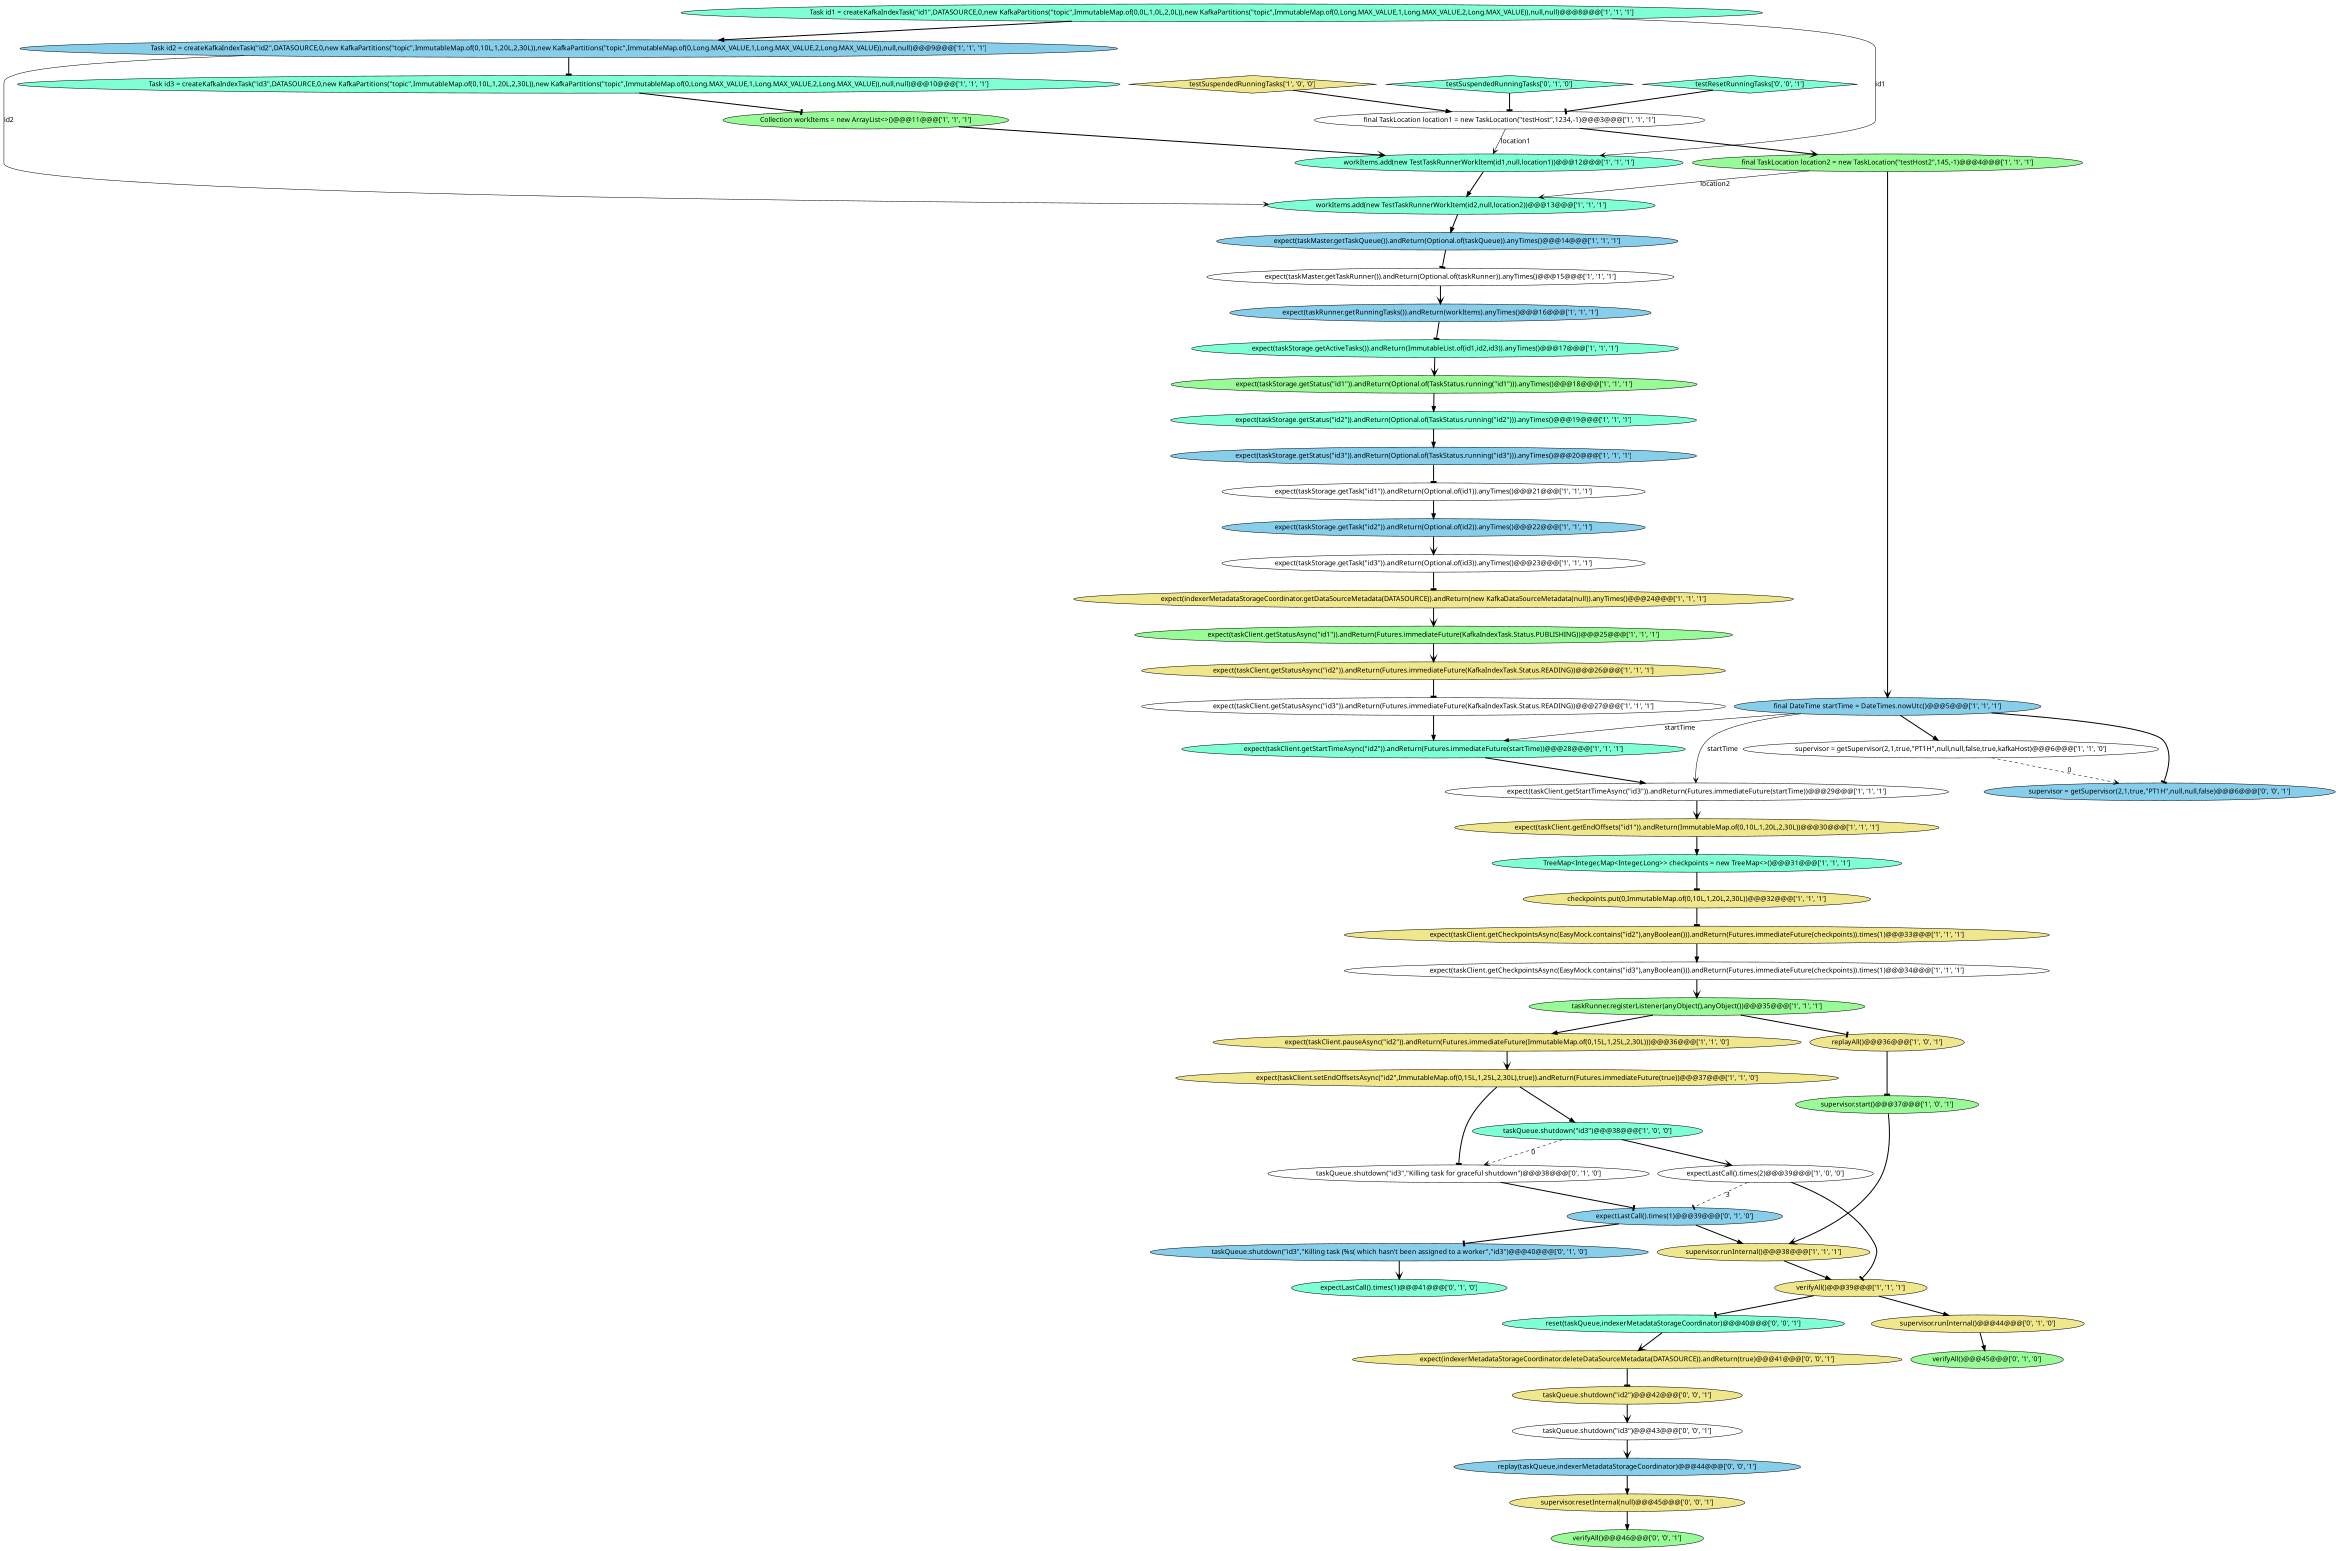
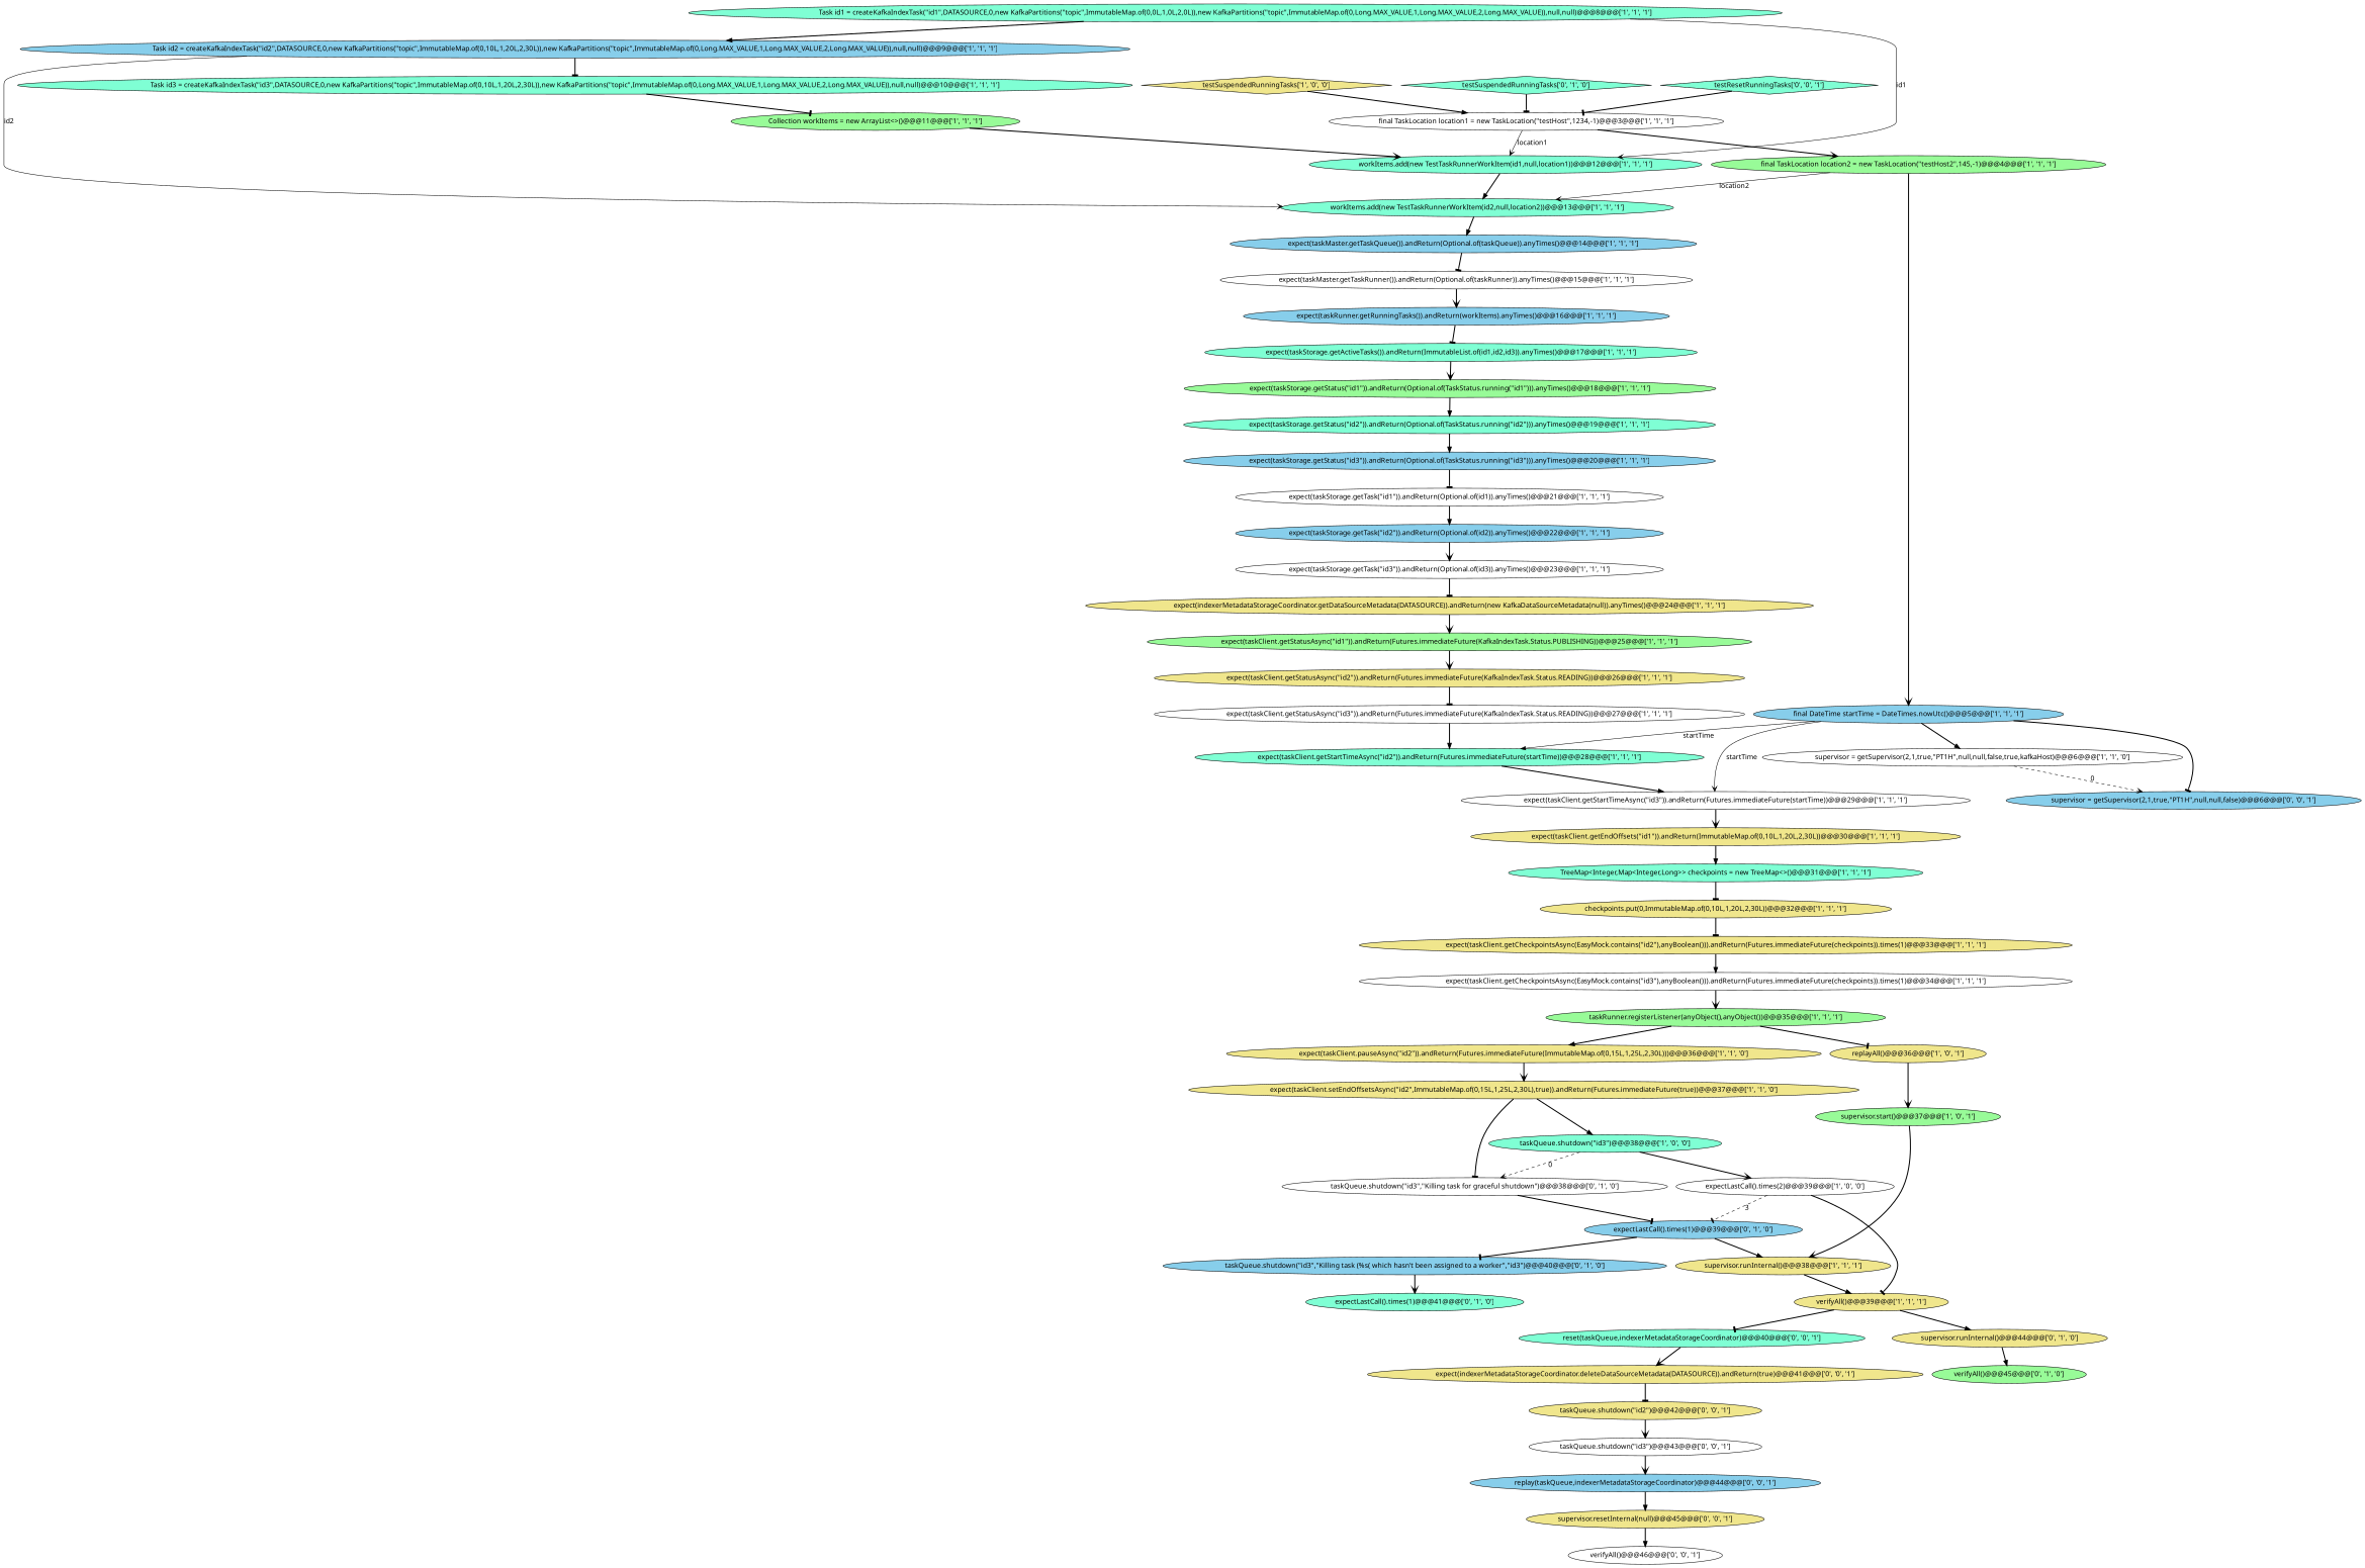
  digraph {
    fontname="Noto Sans"
    node [fillcolor=khaki fontname="Noto Sans" shape=ellipse style=filled]
    edge [arrowhead=vee fontname="Noto Sans" style=bold]
    n1 [label="testSuspendedRunningTasks['1', '0', '0']" shape=diamond]
    n2 [fillcolor=white label="final TaskLocation location1 = new TaskLocation(\"testHost\",1234,-1)@@@3@@@['1', '1', '1']"]
    n3 [fillcolor=aquamarine label="workItems.add(new TestTaskRunnerWorkItem(id1,null,location1))@@@12@@@['1', '1', '1']"]
    n4 [fillcolor=palegreen label="final TaskLocation location2 = new TaskLocation(\"testHost2\",145,-1)@@@4@@@['1', '1', '1']"]
    n5 [label="expect(indexerMetadataStorageCoordinator.getDataSourceMetadata(DATASOURCE)).andReturn(new KafkaDataSourceMetadata(null)).anyTimes()@@@24@@@['1', '1', '1']"]
    n6 [fillcolor=palegreen label="expect(taskClient.getStatusAsync(\"id1\")).andReturn(Futures.immediateFuture(KafkaIndexTask.Status.PUBLISHING))@@@25@@@['1', '1', '1']"]
    n7 [label="expect(taskClient.getStatusAsync(\"id2\")).andReturn(Futures.immediateFuture(KafkaIndexTask.Status.READING))@@@26@@@['1', '1', '1']"]
    n8 [fillcolor=white label="expect(taskClient.getStatusAsync(\"id3\")).andReturn(Futures.immediateFuture(KafkaIndexTask.Status.READING))@@@27@@@['1', '1', '1']"]
    n9 [fillcolor=aquamarine label="expect(taskClient.getStartTimeAsync(\"id2\")).andReturn(Futures.immediateFuture(startTime))@@@28@@@['1', '1', '1']"]
    n10 [fillcolor=aquamarine label="TreeMap<Integer,Map<Integer,Long>> checkpoints = new TreeMap<>()@@@31@@@['1', '1', '1']"]
    n11 [label="checkpoints.put(0,ImmutableMap.of(0,10L,1,20L,2,30L))@@@32@@@['1', '1', '1']"]
    n12 [label="expect(taskClient.getCheckpointsAsync(EasyMock.contains(\"id2\"),anyBoolean())).andReturn(Futures.immediateFuture(checkpoints)).times(1)@@@33@@@['1', '1', '1']"]
    n13 [fillcolor=aquamarine label="Task id3 = createKafkaIndexTask(\"id3\",DATASOURCE,0,new KafkaPartitions(\"topic\",ImmutableMap.of(0,10L,1,20L,2,30L)),new KafkaPartitions(\"topic\",ImmutableMap.of(0,Long.MAX_VALUE,1,Long.MAX_VALUE,2,Long.MAX_VALUE)),null,null)@@@10@@@['1', '1', '1']"]
    n14 [fillcolor=palegreen label="Collection workItems = new ArrayList<>()@@@11@@@['1', '1', '1']"]
    n15 [fillcolor=skyblue label="expectLastCall().times(1)@@@39@@@['0', '1', '0']"]
    n16 [fillcolor=skyblue label="taskQueue.shutdown(\"id3\",\"Killing task (%s( which hasn't been assigned to a worker\",\"id3\")@@@40@@@['0', '1', '0']"]
    n17 [label="supervisor.runInternal()@@@38@@@['1', '1', '1']"]
    n18 [fillcolor=aquamarine label="expectLastCall().times(1)@@@41@@@['0', '1', '0']"]
    n19 [fillcolor=white label="taskQueue.shutdown(\"id3\",\"Killing task for graceful shutdown\")@@@38@@@['0', '1', '0']"]
    n20 [fillcolor=skyblue label="expect(taskMaster.getTaskQueue()).andReturn(Optional.of(taskQueue)).anyTimes()@@@14@@@['1', '1', '1']"]
    n21 [fillcolor=white label="expect(taskMaster.getTaskRunner()).andReturn(Optional.of(taskRunner)).anyTimes()@@@15@@@['1', '1', '1']"]
    n22 [fillcolor=skyblue label="expect(taskRunner.getRunningTasks()).andReturn(workItems).anyTimes()@@@16@@@['1', '1', '1']"]
    n23 [fillcolor=skyblue label="expect(taskStorage.getStatus(\"id3\")).andReturn(Optional.of(TaskStatus.running(\"id3\"))).anyTimes()@@@20@@@['1', '1', '1']"]
    n24 [fillcolor=white label="expect(taskStorage.getTask(\"id1\")).andReturn(Optional.of(id1)).anyTimes()@@@21@@@['1', '1', '1']"]
    n25 [fillcolor=skyblue label="expect(taskStorage.getTask(\"id2\")).andReturn(Optional.of(id2)).anyTimes()@@@22@@@['1', '1', '1']"]
    n26 [label="supervisor.resetInternal(null)@@@45@@@['0', '0', '1']"]
-   n27 [fillcolor=palegreen label="verifyAll()@@@46@@@['0', '0', '1']"]
+   n27 [fillcolor=white label="verifyAll()@@@46@@@['0', '0', '1']"]
    n28 [fillcolor=white label="supervisor = getSupervisor(2,1,true,\"PT1H\",null,null,false,true,kafkaHost)@@@6@@@['1', '1', '0']"]
    n29 [fillcolor=skyblue label="supervisor = getSupervisor(2,1,true,\"PT1H\",null,null,false)@@@6@@@['0', '0', '1']"]
    n30 [label="expect(indexerMetadataStorageCoordinator.deleteDataSourceMetadata(DATASOURCE)).andReturn(true)@@@41@@@['0', '0', '1']"]
    n31 [label="taskQueue.shutdown(\"id2\")@@@42@@@['0', '0', '1']"]
    n32 [fillcolor=white label="taskQueue.shutdown(\"id3\")@@@43@@@['0', '0', '1']"]
    n33 [fillcolor=palegreen label="taskRunner.registerListener(anyObject(),anyObject())@@@35@@@['1', '1', '1']"]
    n34 [label="expect(taskClient.pauseAsync(\"id2\")).andReturn(Futures.immediateFuture(ImmutableMap.of(0,15L,1,25L,2,30L)))@@@36@@@['1', '1', '0']"]
    n35 [label="replayAll()@@@36@@@['1', '0', '1']"]
    n36 [label="expect(taskClient.setEndOffsetsAsync(\"id2\",ImmutableMap.of(0,15L,1,25L,2,30L),true)).andReturn(Futures.immediateFuture(true))@@@37@@@['1', '1', '0']"]
    n37 [fillcolor=palegreen label="supervisor.start()@@@37@@@['1', '0', '1']"]
    n38 [label="verifyAll()@@@39@@@['1', '1', '1']"]
    n39 [fillcolor=aquamarine label="reset(taskQueue,indexerMetadataStorageCoordinator)@@@40@@@['0', '0', '1']"]
    n40 [label="supervisor.runInternal()@@@44@@@['0', '1', '0']"]
    n41 [fillcolor=aquamarine label="Task id1 = createKafkaIndexTask(\"id1\",DATASOURCE,0,new KafkaPartitions(\"topic\",ImmutableMap.of(0,0L,1,0L,2,0L)),new KafkaPartitions(\"topic\",ImmutableMap.of(0,Long.MAX_VALUE,1,Long.MAX_VALUE,2,Long.MAX_VALUE)),null,null)@@@8@@@['1', '1', '1']"]
    n42 [fillcolor=skyblue label="Task id2 = createKafkaIndexTask(\"id2\",DATASOURCE,0,new KafkaPartitions(\"topic\",ImmutableMap.of(0,10L,1,20L,2,30L)),new KafkaPartitions(\"topic\",ImmutableMap.of(0,Long.MAX_VALUE,1,Long.MAX_VALUE,2,Long.MAX_VALUE)),null,null)@@@9@@@['1', '1', '1']"]
    n43 [fillcolor=aquamarine label="workItems.add(new TestTaskRunnerWorkItem(id2,null,location2))@@@13@@@['1', '1', '1']"]
    n44 [fillcolor=aquamarine label="taskQueue.shutdown(\"id3\")@@@38@@@['1', '0', '0']"]
    n45 [fillcolor=white label="expectLastCall().times(2)@@@39@@@['1', '0', '0']"]
    n46 [fillcolor=skyblue label="replay(taskQueue,indexerMetadataStorageCoordinator)@@@44@@@['0', '0', '1']"]
    n47 [fillcolor=white label="expect(taskClient.getStartTimeAsync(\"id3\")).andReturn(Futures.immediateFuture(startTime))@@@29@@@['1', '1', '1']"]
    n48 [fillcolor=skyblue label="final DateTime startTime = DateTimes.nowUtc()@@@5@@@['1', '1', '1']"]
    n49 [fillcolor=white label="expect(taskClient.getCheckpointsAsync(EasyMock.contains(\"id3\"),anyBoolean())).andReturn(Futures.immediateFuture(checkpoints)).times(1)@@@34@@@['1', '1', '1']"]
    n50 [fillcolor=aquamarine label="expect(taskStorage.getActiveTasks()).andReturn(ImmutableList.of(id1,id2,id3)).anyTimes()@@@17@@@['1', '1', '1']"]
    n51 [label="expect(taskClient.getEndOffsets(\"id1\")).andReturn(ImmutableMap.of(0,10L,1,20L,2,30L))@@@30@@@['1', '1', '1']"]
    n52 [fillcolor=white label="expect(taskStorage.getTask(\"id3\")).andReturn(Optional.of(id3)).anyTimes()@@@23@@@['1', '1', '1']"]
    n53 [fillcolor=aquamarine label="testSuspendedRunningTasks['0', '1', '0']" shape=diamond]
    n54 [fillcolor=palegreen label="verifyAll()@@@45@@@['0', '1', '0']"]
    n55 [fillcolor=palegreen label="expect(taskStorage.getStatus(\"id1\")).andReturn(Optional.of(TaskStatus.running(\"id1\"))).anyTimes()@@@18@@@['1', '1', '1']"]
    n56 [fillcolor=aquamarine label="expect(taskStorage.getStatus(\"id2\")).andReturn(Optional.of(TaskStatus.running(\"id2\"))).anyTimes()@@@19@@@['1', '1', '1']"]
    n57 [fillcolor=aquamarine label="testResetRunningTasks['0', '0', '1']" shape=diamond]
    n1 -> n2 [arrowhead=normal]
    n2 -> n3 [label=location1 style=solid]
    n2 -> n4
    n3 -> n43 [arrowhead=normal]
    n4 -> n43 [label=location2 style=solid]
    n4 -> n48
    n5 -> n6
    n6 -> n7
    n7 -> n8 [arrowhead=tee]
    n8 -> n9 [arrowhead=normal]
    n9 -> n47 [arrowhead=normal]
    n10 -> n11 [arrowhead=tee]
    n11 -> n12 [arrowhead=tee]
    n12 -> n49 [arrowhead=normal]
    n13 -> n14 [arrowhead=tee]
    n14 -> n3
    n15 -> n16 [arrowhead=tee]
    n15 -> n17 [arrowhead=normal]
    n16 -> n18
    n17 -> n38 [arrowhead=normal]
    n19 -> n15 [arrowhead=tee]
    n20 -> n21 [arrowhead=tee]
    n21 -> n22
    n22 -> n50 [arrowhead=tee]
    n23 -> n24 [arrowhead=tee]
    n24 -> n25 [arrowhead=normal]
    n25 -> n52
    n26 -> n27 [arrowhead=normal]
    n28 -> n29 [label=0 style=dashed]
    n30 -> n31 [arrowhead=tee]
    n31 -> n32
    n32 -> n46
    n33 -> n34 [arrowhead=normal]
    n33 -> n35 [arrowhead=tee]
    n34 -> n36
-   n35 -> n37 [arrowhead=tee]
+   n35 -> n37
    n36 -> n19 [arrowhead=tee]
    n36 -> n44 [arrowhead=normal]
    n37 -> n17
    n38 -> n39 [arrowhead=tee]
    n38 -> n40 [arrowhead=normal]
    n39 -> n30
    n40 -> n54 [arrowhead=normal]
    n41 -> n3 [label=id1 style=solid]
    n41 -> n42 [arrowhead=normal]
    n42 -> n13 [arrowhead=tee]
    n42 -> n43 [label=id2 style=solid]
    n43 -> n20 [arrowhead=normal]
    n44 -> n19 [label=0 style=dashed]
    n44 -> n45
    n45 -> n15 [arrowhead=tee label=3 style=dashed]
    n45 -> n38 [arrowhead=tee]
    n46 -> n26 [arrowhead=normal]
    n47 -> n51
    n48 -> n9 [arrowhead=normal label=startTime style=solid]
    n48 -> n28 [arrowhead=normal]
    n48 -> n29 [arrowhead=tee]
    n48 -> n47 [label=startTime style=solid]
    n49 -> n33
    n50 -> n55
    n51 -> n10 [arrowhead=normal]
    n52 -> n5 [arrowhead=tee]
    n53 -> n2 [arrowhead=tee]
    n55 -> n56 [arrowhead=normal]
    n56 -> n23 [arrowhead=normal]
    n57 -> n2 [arrowhead=tee]
  }
